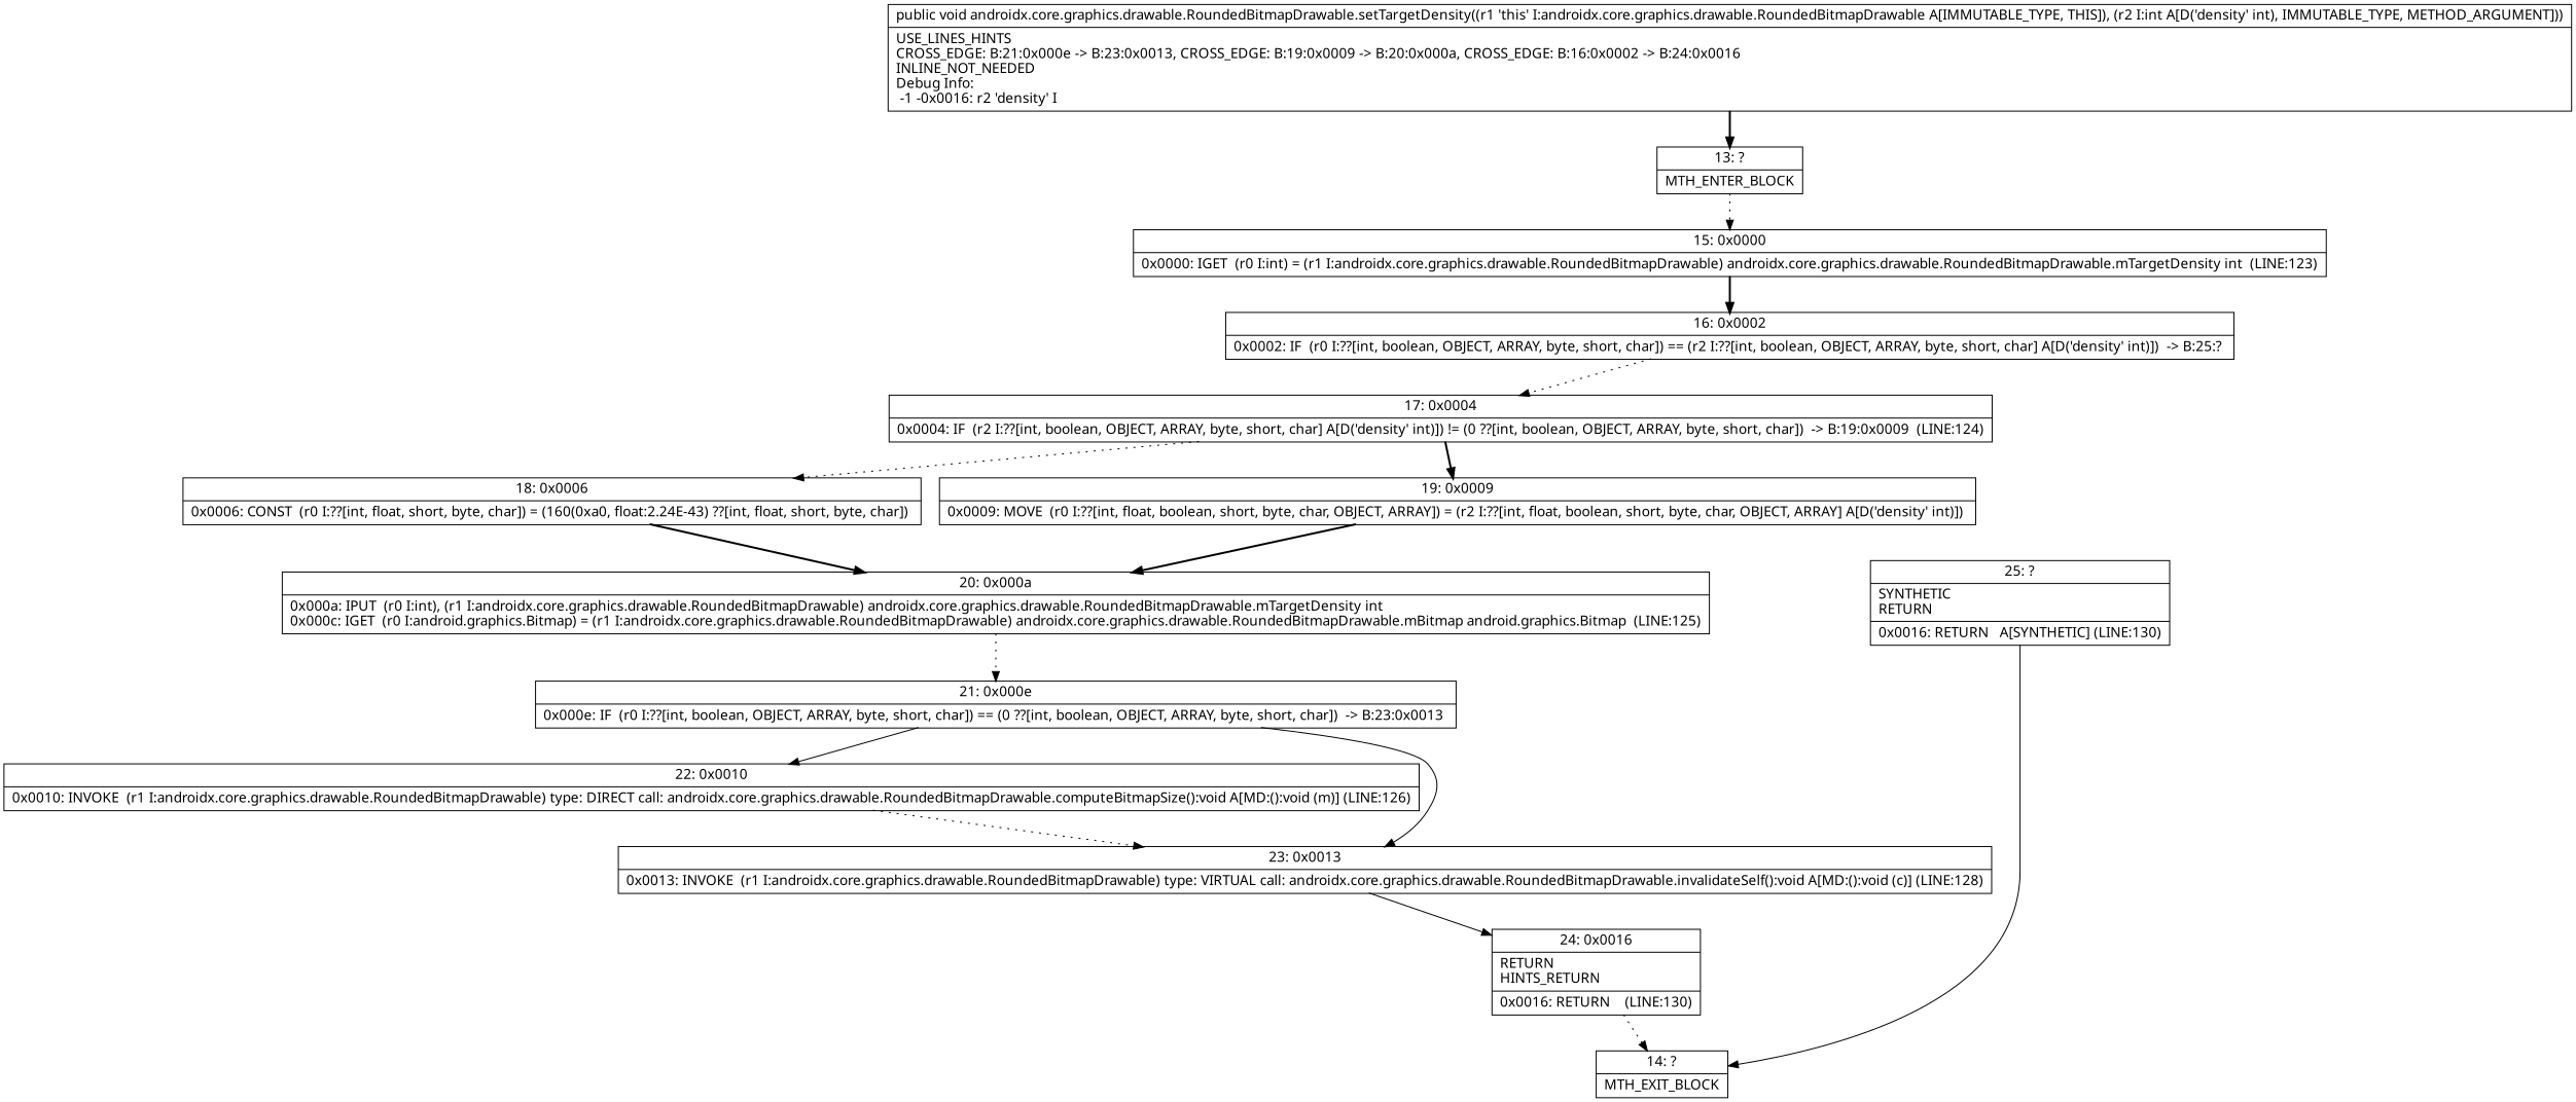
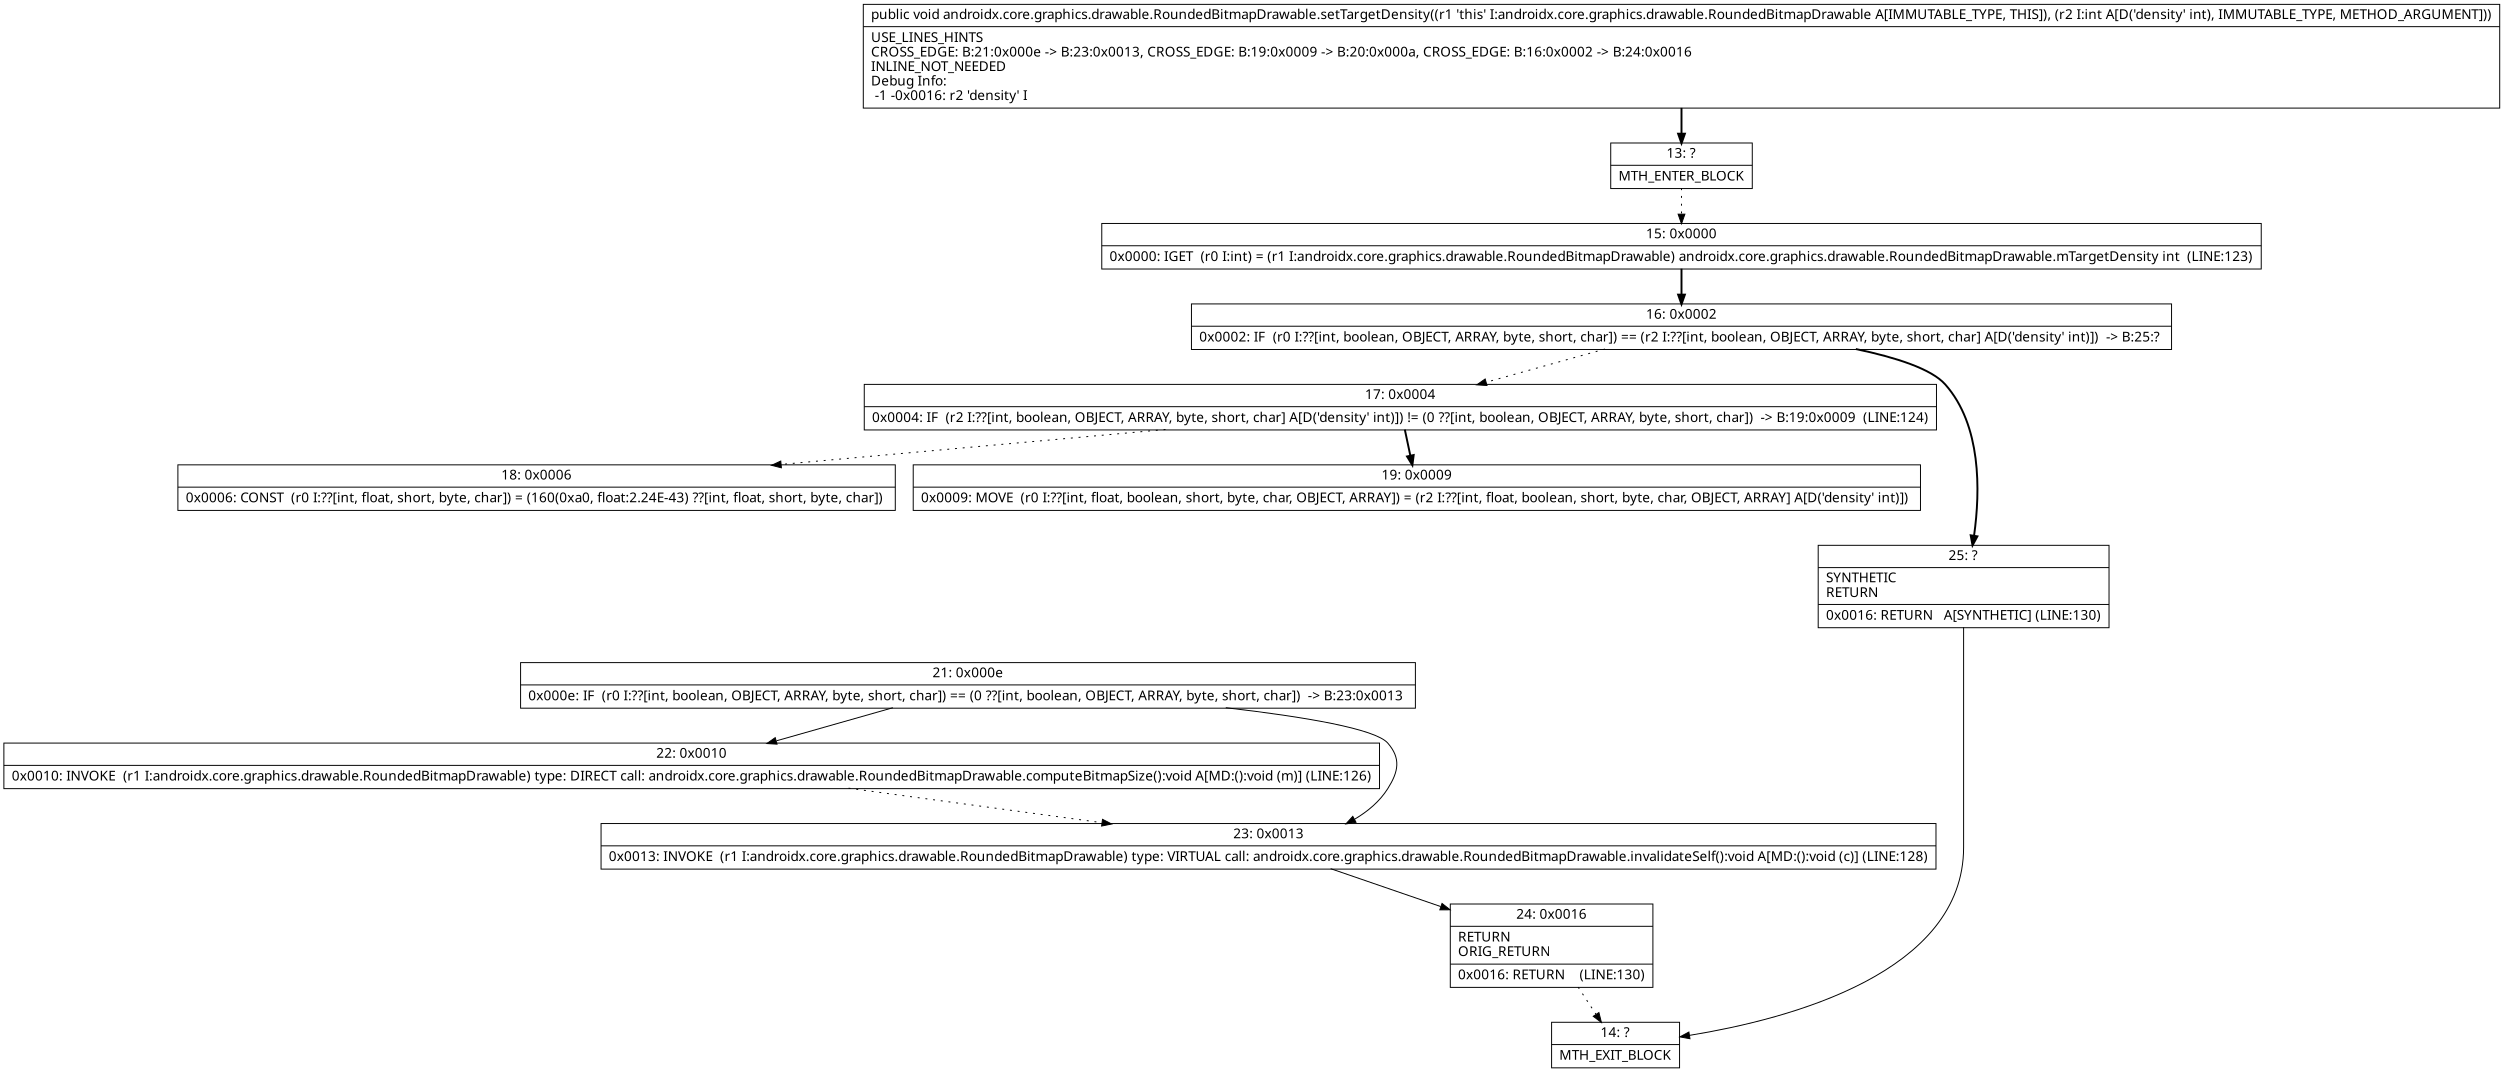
  digraph {
    fontname="Noto Sans"
    node [fontname="Noto Sans" shape=record]
    edge [fontname="Noto Sans" style=dotted]
    n1 [label="{13\:\ ?|MTH_ENTER_BLOCK\l}"]
    n2 [label="{15\:\ 0x0000|0x0000: IGET  (r0 I:int) = (r1 I:androidx.core.graphics.drawable.RoundedBitmapDrawable) androidx.core.graphics.drawable.RoundedBitmapDrawable.mTargetDensity int  (LINE:123)\l}"]
    n3 [label="{16\:\ 0x0002|0x0002: IF  (r0 I:??[int, boolean, OBJECT, ARRAY, byte, short, char]) == (r2 I:??[int, boolean, OBJECT, ARRAY, byte, short, char] A[D('density' int)])  \-\> B:25:? \l}"]
    n4 [label="{17\:\ 0x0004|0x0004: IF  (r2 I:??[int, boolean, OBJECT, ARRAY, byte, short, char] A[D('density' int)]) != (0 ??[int, boolean, OBJECT, ARRAY, byte, short, char])  \-\> B:19:0x0009  (LINE:124)\l}"]
    n5 [label="{25\:\ ?|SYNTHETIC\lRETURN\l|0x0016: RETURN   A[SYNTHETIC] (LINE:130)\l}"]
    n6 [label="{18\:\ 0x0006|0x0006: CONST  (r0 I:??[int, float, short, byte, char]) = (160(0xa0, float:2.24E\-43) ??[int, float, short, byte, char]) \l}"]
    n7 [label="{19\:\ 0x0009|0x0009: MOVE  (r0 I:??[int, float, boolean, short, byte, char, OBJECT, ARRAY]) = (r2 I:??[int, float, boolean, short, byte, char, OBJECT, ARRAY] A[D('density' int)]) \l}"]
    n8 [label="{14\:\ ?|MTH_EXIT_BLOCK\l}"]
-   n9 [label="{20\:\ 0x000a|0x000a: IPUT  (r0 I:int), (r1 I:androidx.core.graphics.drawable.RoundedBitmapDrawable) androidx.core.graphics.drawable.RoundedBitmapDrawable.mTargetDensity int \l0x000c: IGET  (r0 I:android.graphics.Bitmap) = (r1 I:androidx.core.graphics.drawable.RoundedBitmapDrawable) androidx.core.graphics.drawable.RoundedBitmapDrawable.mBitmap android.graphics.Bitmap  (LINE:125)\l}"]
    n10 [label="{21\:\ 0x000e|0x000e: IF  (r0 I:??[int, boolean, OBJECT, ARRAY, byte, short, char]) == (0 ??[int, boolean, OBJECT, ARRAY, byte, short, char])  \-\> B:23:0x0013 \l}"]
    n11 [label="{22\:\ 0x0010|0x0010: INVOKE  (r1 I:androidx.core.graphics.drawable.RoundedBitmapDrawable) type: DIRECT call: androidx.core.graphics.drawable.RoundedBitmapDrawable.computeBitmapSize():void A[MD:():void (m)] (LINE:126)\l}"]
    n12 [label="{23\:\ 0x0013|0x0013: INVOKE  (r1 I:androidx.core.graphics.drawable.RoundedBitmapDrawable) type: VIRTUAL call: androidx.core.graphics.drawable.RoundedBitmapDrawable.invalidateSelf():void A[MD:():void (c)] (LINE:128)\l}"]
-   n13 [label="{24\:\ 0x0016|RETURN\lHINTS_RETURN\l|0x0016: RETURN    (LINE:130)\l}"]
+   n13 [label="{24\:\ 0x0016|RETURN\lORIG_RETURN\l|0x0016: RETURN    (LINE:130)\l}"]
    n14 [label="{public void androidx.core.graphics.drawable.RoundedBitmapDrawable.setTargetDensity((r1 'this' I:androidx.core.graphics.drawable.RoundedBitmapDrawable A[IMMUTABLE_TYPE, THIS]), (r2 I:int A[D('density' int), IMMUTABLE_TYPE, METHOD_ARGUMENT]))  | USE_LINES_HINTS\lCROSS_EDGE: B:21:0x000e \-\> B:23:0x0013, CROSS_EDGE: B:19:0x0009 \-\> B:20:0x000a, CROSS_EDGE: B:16:0x0002 \-\> B:24:0x0016\lINLINE_NOT_NEEDED\lDebug Info:\l  \-1 \-0x0016: r2 'density' I\l}"]
    n1 -> n2
    n2 -> n3 [style=bold]
    n3 -> n4
+   n3 -> n5 [style=bold]
    n4 -> n6
    n4 -> n7 [style=bold]
    n5 -> n8 [style=solid]
-   n6 -> n9 [style=bold]
-   n7 -> n9 [style=bold]
-   n9 -> n10
    n10 -> n11 [style=solid]
    n10 -> n12 [style=solid]
    n11 -> n12
    n12 -> n13 [style=solid]
    n13 -> n8
    n14 -> n1 [style=bold]
  }
